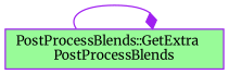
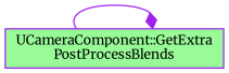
  digraph {
    rankdir=LR
    fontname=Merriweather
-   n1 [color=purple fillcolor=palegreen fontcolor=black fontname=Merriweather fontsize=10 height=0.2 label="PostProcessBlends::GetExtra\lPostProcessBlends" shape=box style=filled width=0.4]
+   n1 [color=purple fillcolor=palegreen fontcolor=black fontname=Merriweather fontsize=10 height=0.2 label="UCameraComponent::GetExtra\lPostProcessBlends" shape=box style=filled width=0.4]
    n1 -> n1 [color=purple fontname=Merriweather fontsize=10 labelfontname=Helvetica labelfontsize=10 style=solid arrowhead=diamond]
  }
